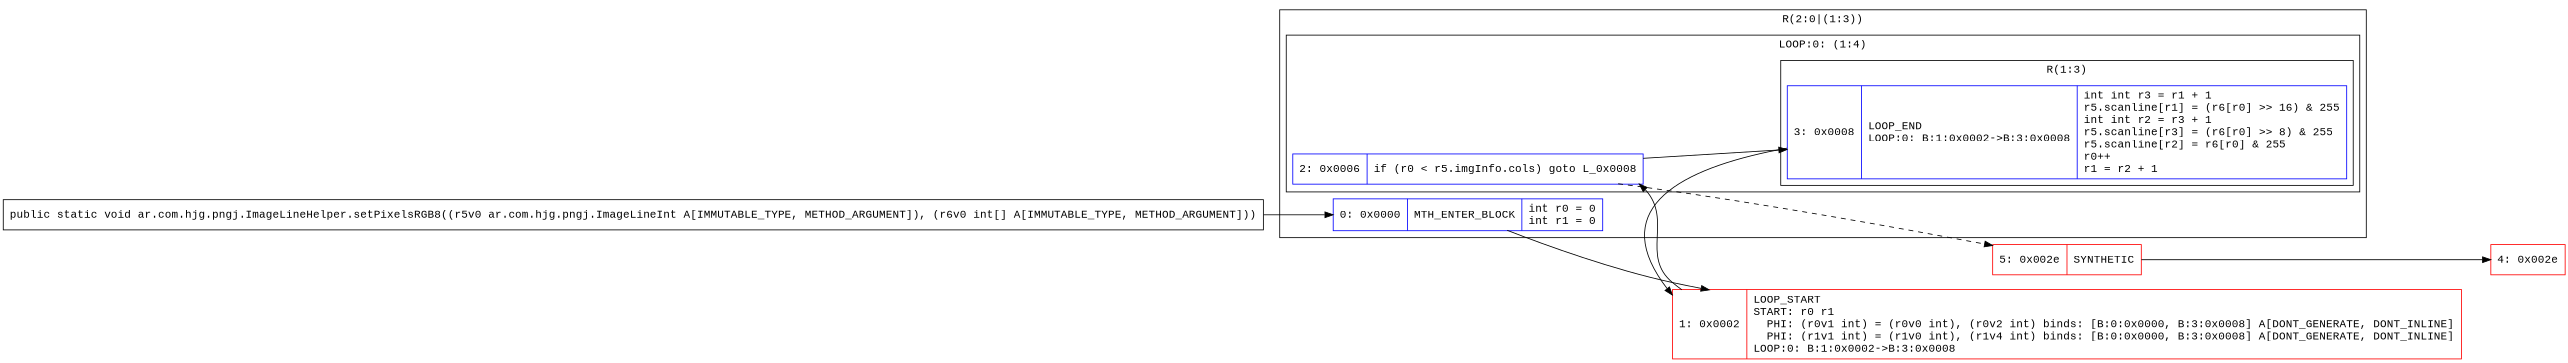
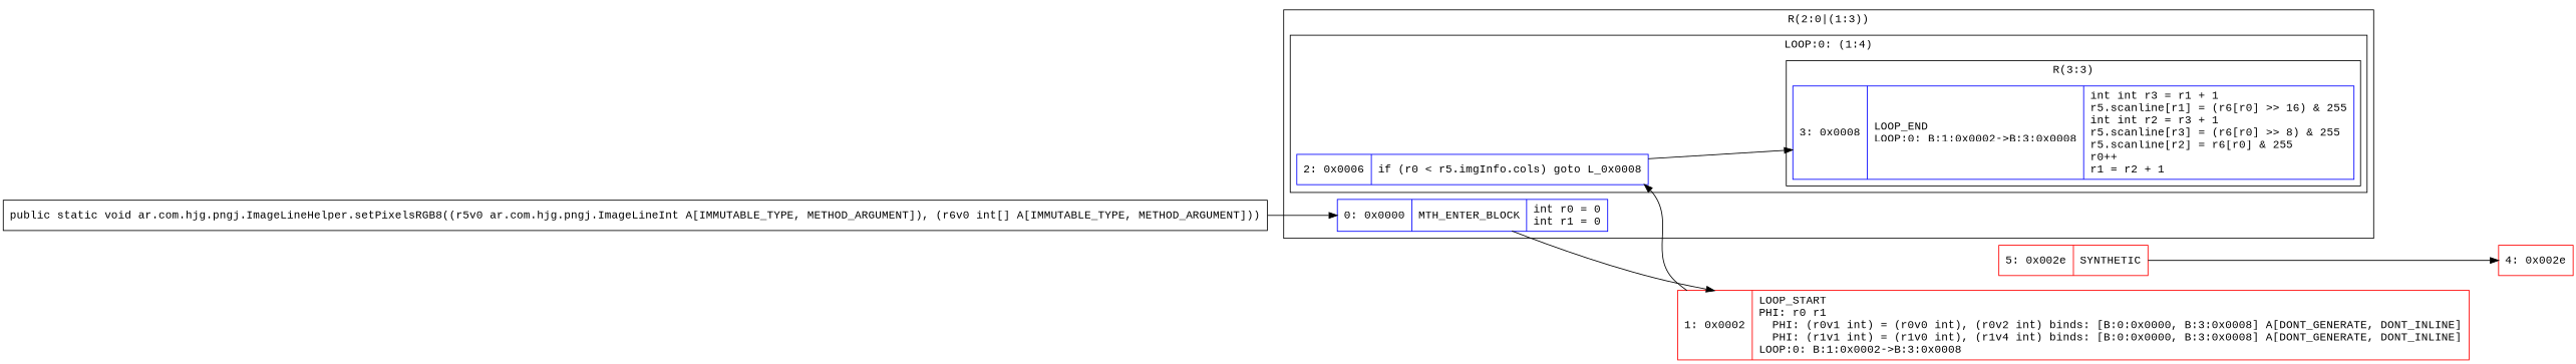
  digraph {
    fontname="Liberation Mono"
    rankdir=LR
    node [color=blue fontname="Liberation Mono" shape=record]
    edge [fontname="Liberation Mono"]
    n1 [label="{3\:\ 0x0008|LOOP_END\lLOOP:0: B:1:0x0002\-\>B:3:0x0008\l|int int r3 = r1 + 1\lr5.scanline[r1] = (r6[r0] \>\> 16) & 255\lint int r2 = r3 + 1\lr5.scanline[r3] = (r6[r0] \>\> 8) & 255\lr5.scanline[r2] = r6[r0] & 255\lr0++\lr1 = r2 + 1\l}"]
    n2 [label="{2\:\ 0x0006|if (r0 \< r5.imgInfo.cols) goto L_0x0008\l}"]
    n3 [label="{0\:\ 0x0000|MTH_ENTER_BLOCK\l|int r0 = 0\lint r1 = 0\l}"]
-   n4 [color=red label="{1\:\ 0x0002|LOOP_START\lSTART: r0 r1 \l  PHI: (r0v1 int) = (r0v0 int), (r0v2 int) binds: [B:0:0x0000, B:3:0x0008] A[DONT_GENERATE, DONT_INLINE]\l  PHI: (r1v1 int) = (r1v0 int), (r1v4 int) binds: [B:0:0x0000, B:3:0x0008] A[DONT_GENERATE, DONT_INLINE]\lLOOP:0: B:1:0x0002\-\>B:3:0x0008\l}"]
+   n4 [color=red label="{1\:\ 0x0002|LOOP_START\lPHI: r0 r1 \l  PHI: (r0v1 int) = (r0v0 int), (r0v2 int) binds: [B:0:0x0000, B:3:0x0008] A[DONT_GENERATE, DONT_INLINE]\l  PHI: (r1v1 int) = (r1v0 int), (r1v4 int) binds: [B:0:0x0000, B:3:0x0008] A[DONT_GENERATE, DONT_INLINE]\lLOOP:0: B:1:0x0002\-\>B:3:0x0008\l}"]
    n5 [color=red label="{5\:\ 0x002e|SYNTHETIC\l}"]
    n6 [color=red label="{4\:\ 0x002e}"]
    n7 [label="{public static void ar.com.hjg.pngj.ImageLineHelper.setPixelsRGB8((r5v0 ar.com.hjg.pngj.ImageLineInt A[IMMUTABLE_TYPE, METHOD_ARGUMENT]), (r6v0 int[] A[IMMUTABLE_TYPE, METHOD_ARGUMENT])) }" color=""]
    subgraph cluster_1 {
      label="R(2:0|(1:3))"
      n3
      subgraph cluster_2 {
        label="LOOP:0: (1:4)"
        n2
        subgraph cluster_3 {
-         label="R(1:3)"
+         label="R(3:3)"
          n1
        }
      }
    }
-   n1 -> n4
    n2 -> n1
-   n2 -> n5 [style=dashed]
    n3 -> n4
    n4 -> n2
    n5 -> n6
    n7 -> n3
  }
